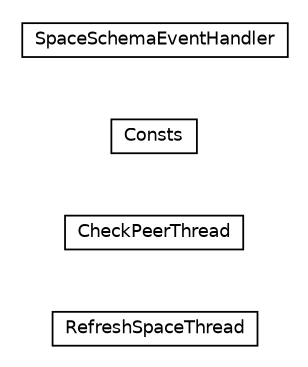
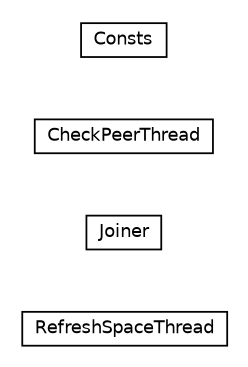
  digraph {
    nodesep=0.25
    ranksep=0.5
    rankdir=LR
    node [fontcolor=black fontname=Helvetica fontsize=10.0 shape=plaintext]
    n1 [label=<<table title="org.universAAL.middleware.managers.space.util.RefreshSpaceThread" border="0" cellborder="1" cellspacing="0" cellpadding="2" port="p" href="./RefreshSpaceThread.html"> 		<tr><td><table border="0" cellspacing="0" cellpadding="1"> <tr><td align="center" balign="center"> RefreshSpaceThread </td></tr> 		</table></td></tr> 		</table>>]
+   n2 [label=<<table title="org.universAAL.middleware.managers.space.util.Joiner" border="0" cellborder="1" cellspacing="0" cellpadding="2" port="p" href="./Joiner.html"> 		<tr><td><table border="0" cellspacing="0" cellpadding="1"> <tr><td align="center" balign="center"> Joiner </td></tr> 		</table></td></tr> 		</table>>]
    n3 [label=<<table title="org.universAAL.middleware.managers.space.util.CheckPeerThread" border="0" cellborder="1" cellspacing="0" cellpadding="2" port="p" href="./CheckPeerThread.html"> 		<tr><td><table border="0" cellspacing="0" cellpadding="1"> <tr><td align="center" balign="center"> CheckPeerThread </td></tr> 		</table></td></tr> 		</table>>]
    n4 [label=<<table title="org.universAAL.middleware.managers.space.util.Consts" border="0" cellborder="1" cellspacing="0" cellpadding="2" port="p" href="./Consts.html"> 		<tr><td><table border="0" cellspacing="0" cellpadding="1"> <tr><td align="center" balign="center"> Consts </td></tr> 		</table></td></tr> 		</table>>]
-   n5 [label=<<table title="org.universAAL.middleware.managers.space.util.SpaceSchemaEventHandler" border="0" cellborder="1" cellspacing="0" cellpadding="2" port="p" href="./SpaceSchemaEventHandler.html"> 		<tr><td><table border="0" cellspacing="0" cellpadding="1"> <tr><td align="center" balign="center"> SpaceSchemaEventHandler </td></tr> 		</table></td></tr> 		</table>>]
  }
